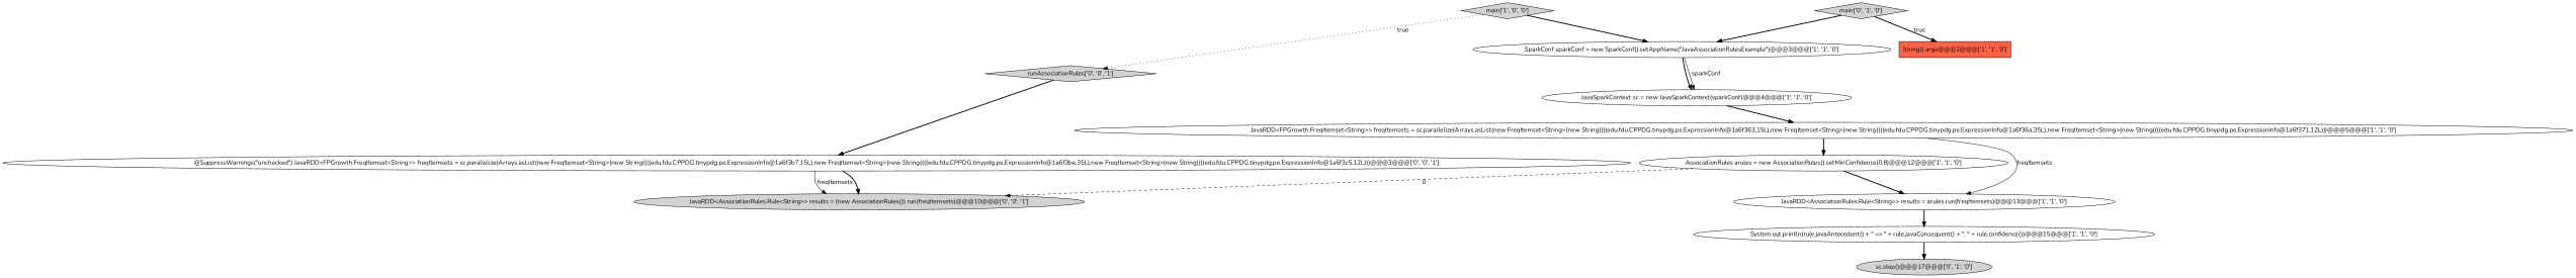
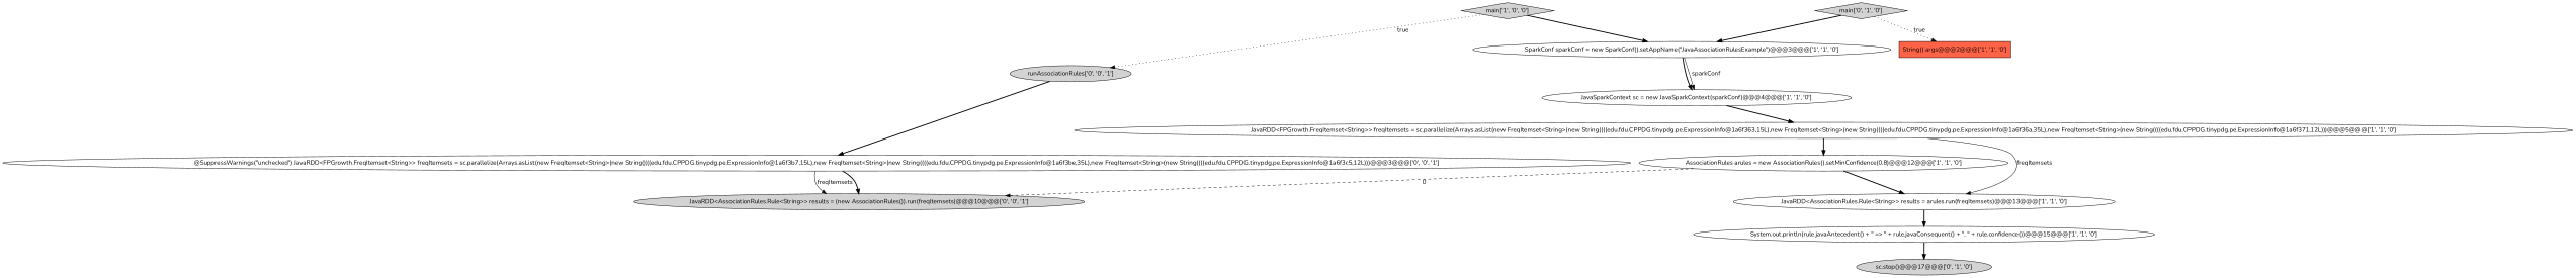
  digraph {
    fontname=Nunito
    node [fillcolor=white fontname=Nunito shape=ellipse style=filled]
    edge [fontname=Nunito style=bold]
    n1 [label="JavaRDD<AssociationRules.Rule<String>> results = arules.run(freqItemsets)@@@13@@@['1', '1', '0']"]
    n2 [label="System.out.println(rule.javaAntecedent() + \" => \" + rule.javaConsequent() + \", \" + rule.confidence())@@@15@@@['1', '1', '0']"]
    n3 [fillcolor=lightgray label="sc.stop()@@@17@@@['0', '1', '0']"]
    n4 [fillcolor=lightgray label="main['0', '1', '0']" shape=diamond]
    n5 [fillcolor=tomato label="String(( args@@@2@@@['1', '1', '0']" shape=box]
    n6 [label="SparkConf sparkConf = new SparkConf().setAppName(\"JavaAssociationRulesExample\")@@@3@@@['1', '1', '0']"]
    n7 [label="JavaSparkContext sc = new JavaSparkContext(sparkConf)@@@4@@@['1', '1', '0']"]
    n8 [fillcolor=lightgray label="JavaRDD<AssociationRules.Rule<String>> results = (new AssociationRules()).run(freqItemsets)@@@10@@@['0', '0', '1']"]
    n9 [fillcolor=lightgray label="main['1', '0', '0']" shape=diamond]
-   n10 [fillcolor=lightgray label="runAssociationRules['0', '0', '1']" shape=diamond]
+   n10 [fillcolor=lightgray label="runAssociationRules['0', '0', '1']"]
    n11 [label="@SuppressWarnings(\"unchecked\") JavaRDD<FPGrowth.FreqItemset<String>> freqItemsets = sc.parallelize(Arrays.asList(new FreqItemset<String>(new String((((edu.fdu.CPPDG.tinypdg.pe.ExpressionInfo@1a6f3b7,15L),new FreqItemset<String>(new String((((edu.fdu.CPPDG.tinypdg.pe.ExpressionInfo@1a6f3be,35L),new FreqItemset<String>(new String((((edu.fdu.CPPDG.tinypdg.pe.ExpressionInfo@1a6f3c5,12L)))@@@3@@@['0', '0', '1']"]
    n12 [label="JavaRDD<FPGrowth.FreqItemset<String>> freqItemsets = sc.parallelize(Arrays.asList(new FreqItemset<String>(new String((((edu.fdu.CPPDG.tinypdg.pe.ExpressionInfo@1a6f363,15L),new FreqItemset<String>(new String((((edu.fdu.CPPDG.tinypdg.pe.ExpressionInfo@1a6f36a,35L),new FreqItemset<String>(new String((((edu.fdu.CPPDG.tinypdg.pe.ExpressionInfo@1a6f371,12L)))@@@5@@@['1', '1', '0']"]
    n13 [label="AssociationRules arules = new AssociationRules().setMinConfidence(0.8)@@@12@@@['1', '1', '0']"]
    n1 -> n2
    n2 -> n3
-   n4 -> n5 [label=true]
+   n4 -> n5 [label=true style=dotted]
    n4 -> n6
    n6 -> n7 [label=sparkConf style=solid]
    n6 -> n7
    n7 -> n12
    n9 -> n6
    n9 -> n10 [label=true style=dotted]
    n10 -> n11
    n11 -> n8 [label=freqItemsets style=solid]
    n11 -> n8
    n12 -> n1 [label=freqItemsets style=solid]
    n12 -> n13
    n13 -> n1
    n13 -> n8 [label=0 style=dashed]
  }
